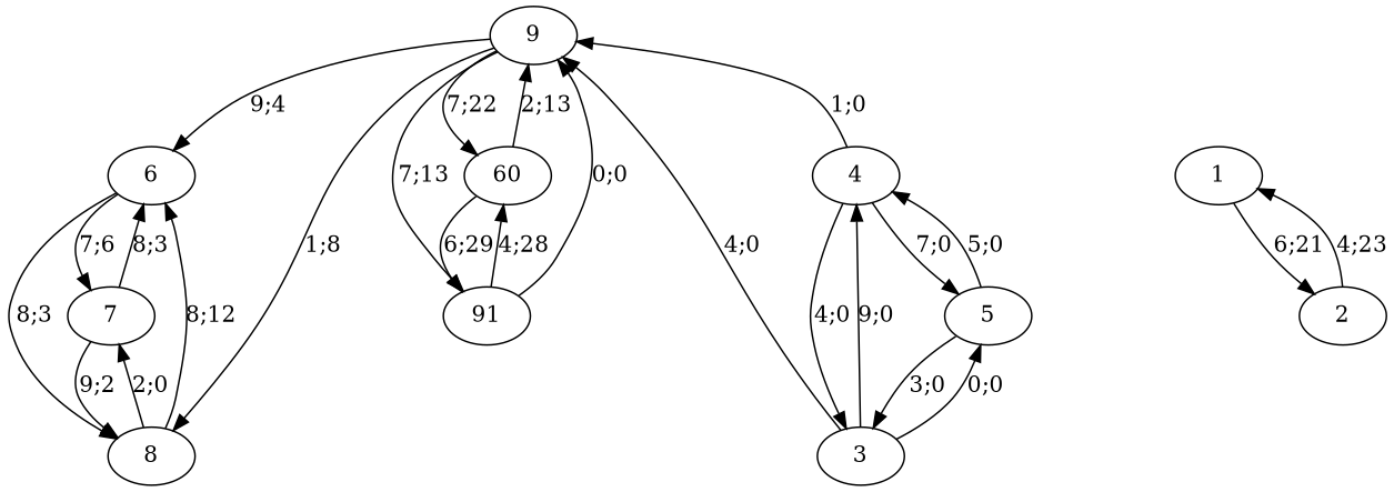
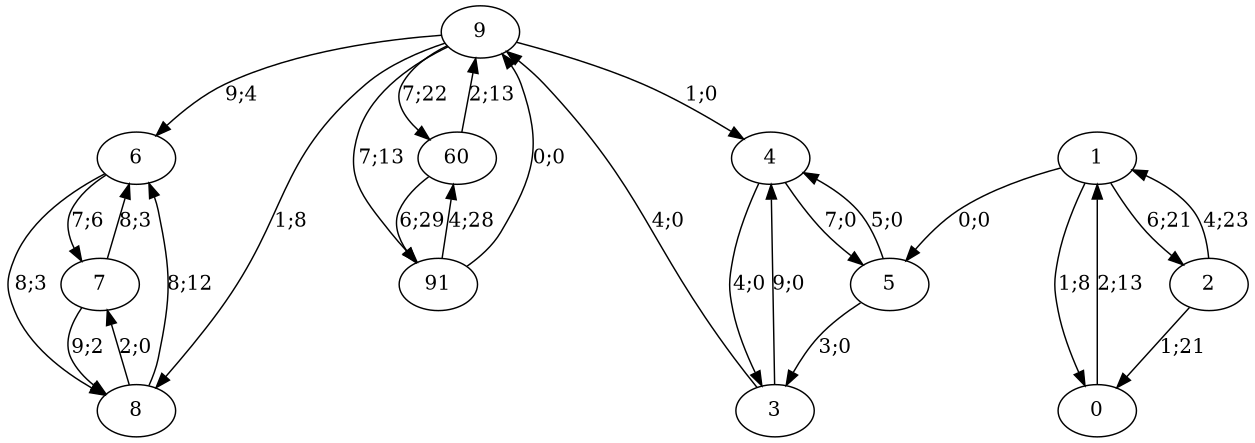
  digraph {
    edge [color=black]
    6
    7
    8
    9
    n5 [label=60]
    n6 [label=91]
+   0
    1
    2
    3
    4
    5
    6 -> 7 [label="7;6"]
    6 -> 8 [label="8;3"]
    7 -> 6 [label="8;3"]
    7 -> 8 [label="9;2"]
    8 -> 6 [label="8;12"]
    8 -> 7 [label="2;0"]
    9 -> 6 [label="9;4"]
    9 -> 8 [label="1;8"]
    9 -> n5 [label="7;22"]
    9 -> n6 [label="7;13"]
    n5 -> 9 [label="2;13"]
    n5 -> n6 [label="6;29"]
    n6 -> 9 [label="0;0"]
    n6 -> n5 [label="4;28"]
+   0 -> 1 [label="2;13"]
+   1 -> 0 [label="1;8"]
    1 -> 2 [label="6;21"]
+   2 -> 0 [label="1;21"]
    2 -> 1 [label="4;23"]
    3 -> 9 [label="4;0"]
    3 -> 4 [label="9;0"]
-   3 -> 5 [label="0;0"]
-   4 -> 9 [label="1;0"]
+   1 -> 5 [label="0;0"]
+   9 -> 4 [label="1;0"]
    4 -> 3 [label="4;0"]
    4 -> 5 [label="7;0"]
    5 -> 3 [label="3;0"]
    5 -> 4 [label="5;0"]
  }
